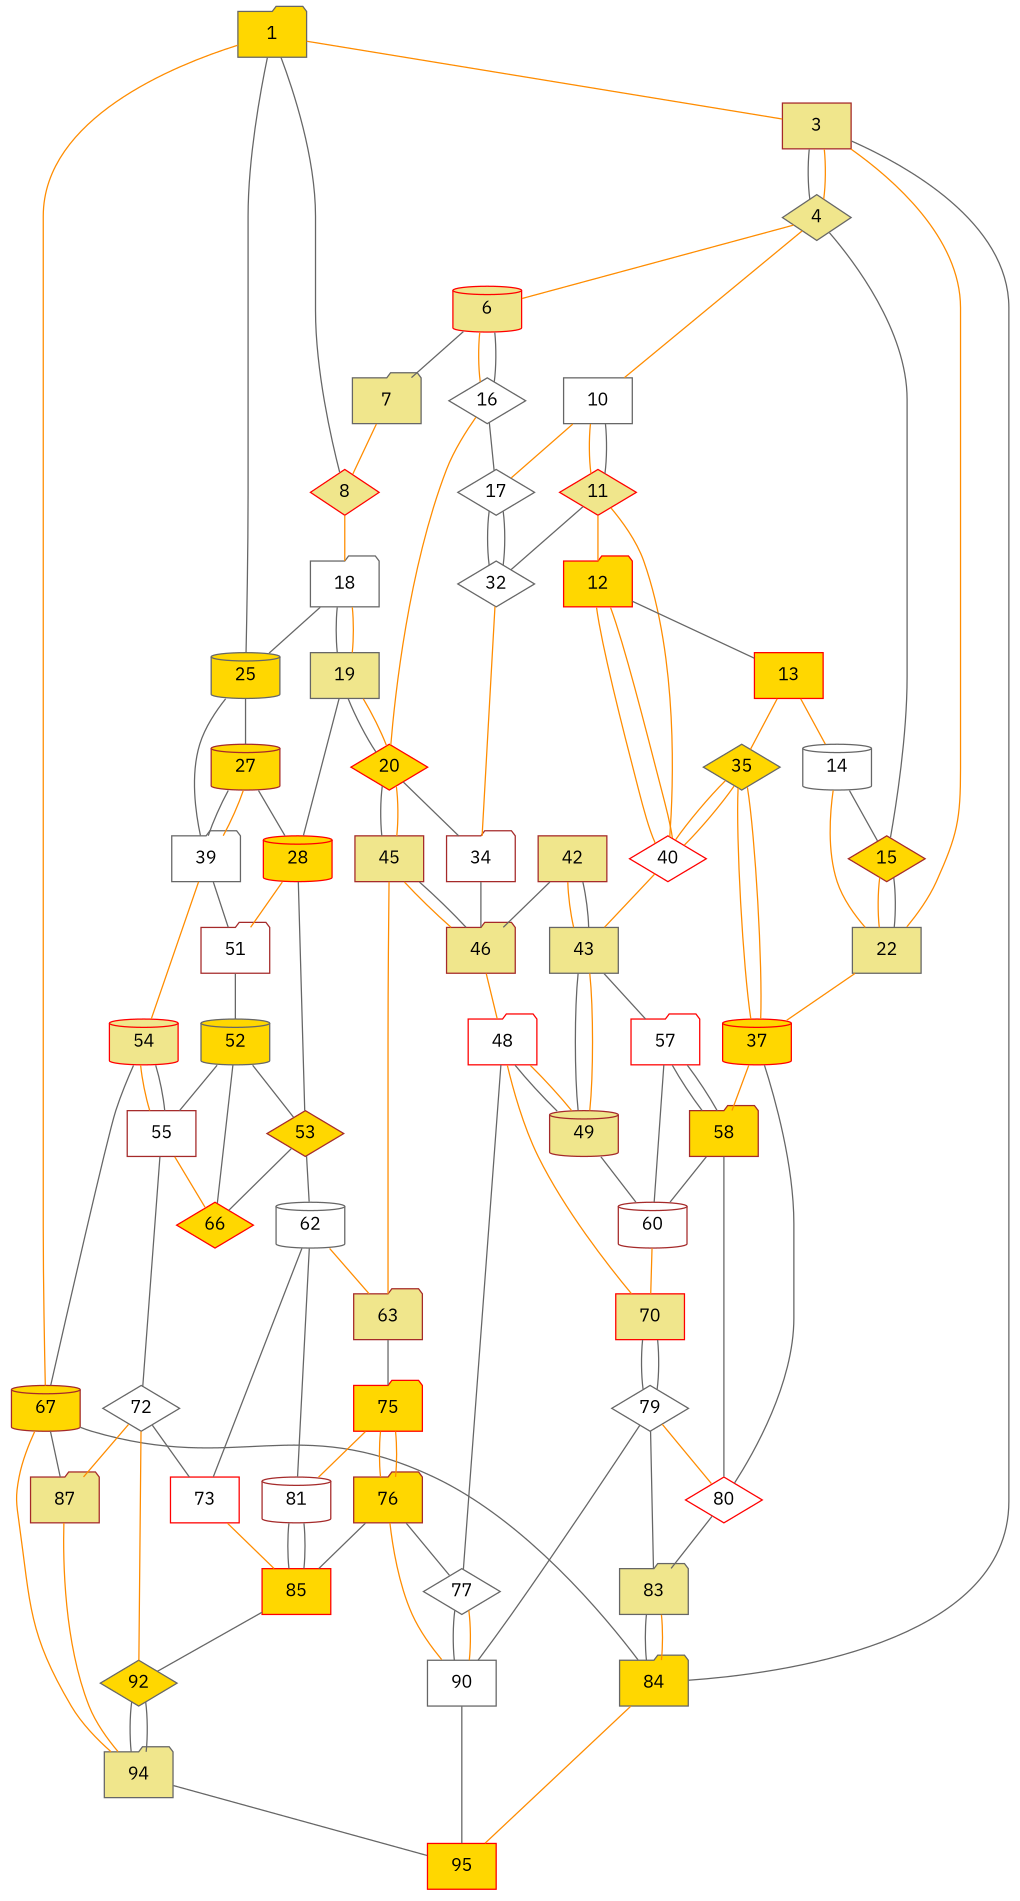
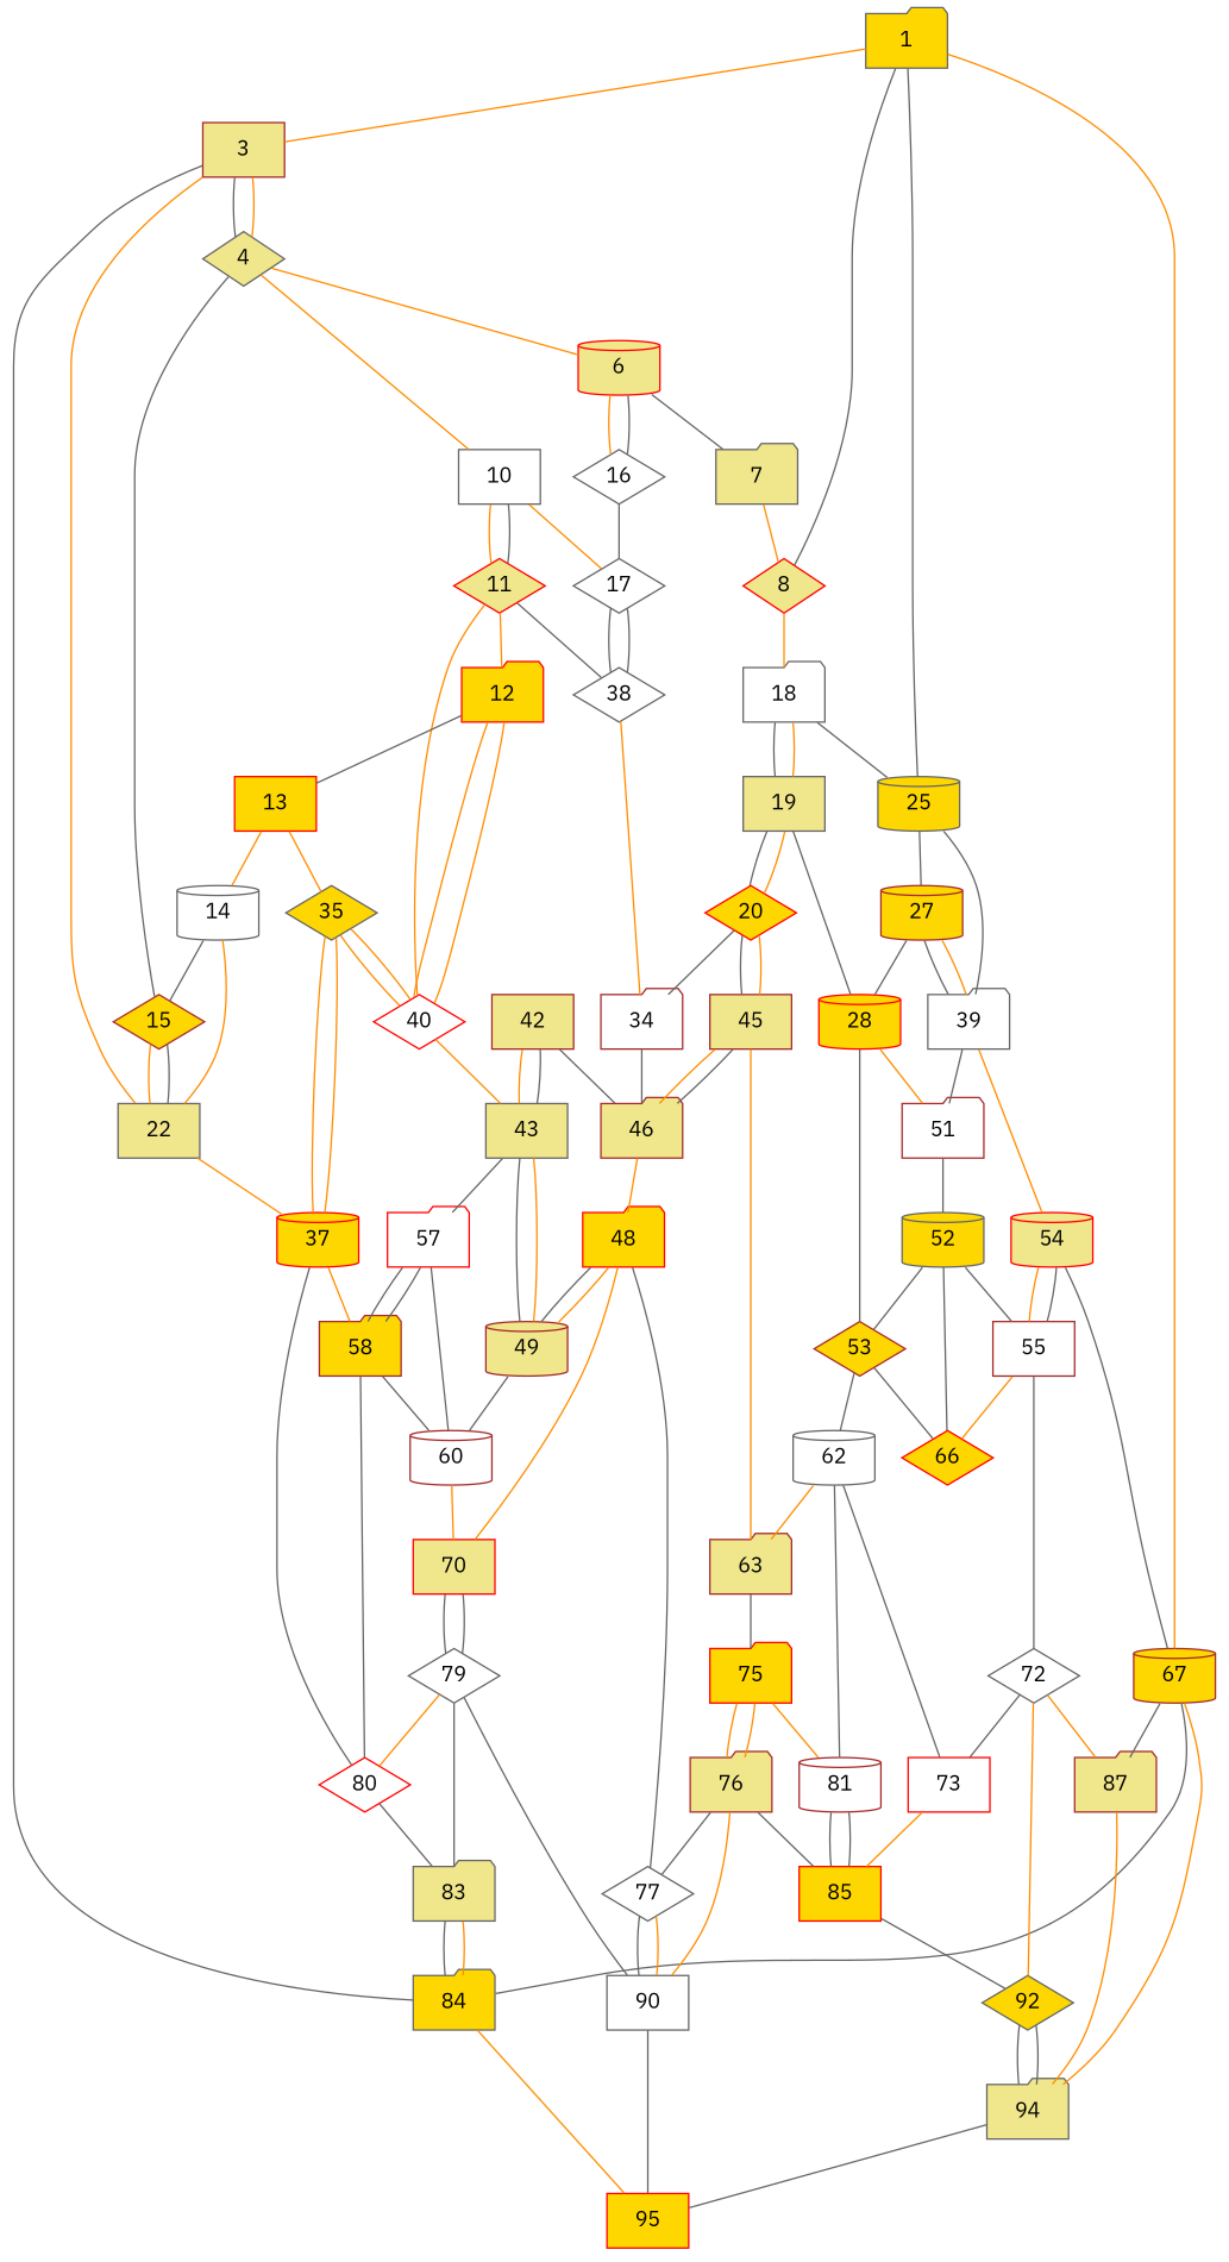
  graph {
    fontname="IBM Plex Sans"
    node [color=gray40 fillcolor=gold fontname="IBM Plex Sans" shape=folder style=filled]
    edge [color=gray40 fontname="IBM Plex Sans"]
    1 [super="+2"]
    3 [color=brown fillcolor=khaki shape=box]
    8 [color=red fillcolor=khaki shape=diamond super="+9"]
    25 [shape=cylinder super="+26"]
    67 [color=brown shape=cylinder super="+68"]
    4 [fillcolor=khaki shape=diamond super="+5"]
    22 [fillcolor=khaki shape=box super="+23"]
    84 [super="+98"]
    18 [fillcolor=white super="+24"]
    27 [color=brown shape=cylinder]
    39 [fillcolor=white super="+50"]
    87 [color=brown fillcolor=khaki]
    94 [fillcolor=khaki super="+97"]
    6 [color=red fillcolor=khaki shape=cylinder]
    10 [fillcolor=white shape=box]
    15 [color=brown shape=diamond]
    37 [color=red shape=cylinder super="+38"]
    95 [color=red shape=box]
    7 [fillcolor=khaki]
    16 [fillcolor=white shape=diamond]
    11 [color=red fillcolor=khaki shape=diamond super="+33"]
    17 [fillcolor=white shape=diamond]
    20 [color=red shape=diamond super="+21"]
    19 [fillcolor=khaki shape=box]
    12 [color=red]
-   32 [fillcolor=white shape=diamond super="+35"]
+   32 [fillcolor=white shape=diamond super="+35" label=38]
    40 [color=red fillcolor=white shape=diamond super="+41"]
    13 [color=red shape=box super="+31"]
    34 [color=brown fillcolor=white]
    43 [fillcolor=khaki shape=box super="+44"]
    14 [fillcolor=white shape=cylinder super="+30"]
    n32 [label=35 shape=diamond]
    45 [color=brown fillcolor=khaki shape=box]
    28 [color=red shape=cylinder super="+29"]
    51 [color=brown fillcolor=white]
    53 [color=brown shape=diamond super="+61"]
    46 [color=brown fillcolor=khaki super="+47"]
    63 [color=brown fillcolor=khaki super="+64"]
    58 [color=brown super="+59"]
    80 [color=red fillcolor=white shape=diamond super="+82"]
    54 [color=red fillcolor=khaki shape=cylinder]
    52 [shape=cylinder super="+56"]
    66 [color=red shape=diamond]
    62 [fillcolor=white shape=cylinder super="+74"]
    42 [color=brown fillcolor=khaki shape=box]
-   48 [color=red fillcolor=white super="+69"]
+   48 [color=red super="+69"]
    60 [color=brown fillcolor=white shape=cylinder super="+65"]
    83 [fillcolor=khaki super="+96"]
    55 [color=brown fillcolor=white shape=box super="+71"]
    49 [color=brown fillcolor=khaki shape=cylinder]
    57 [color=red fillcolor=white]
    75 [color=red super="+78"]
    70 [color=red fillcolor=khaki shape=box]
    77 [fillcolor=white shape=diamond]
    79 [fillcolor=white shape=diamond super="+91"]
    90 [fillcolor=white shape=box super="+93"]
    72 [fillcolor=white shape=diamond super="+88"]
    73 [color=red fillcolor=white shape=box]
    81 [color=brown fillcolor=white shape=cylinder]
    92 [shape=diamond]
    85 [color=red shape=box super="+89"]
-   76 [color=brown super="+86"]
+   76 [color=brown fillcolor=khaki super="+86"]
    1 -- 3 [color=darkorange]
    1 -- 8
    1 -- 25
    1 -- 67 [color=darkorange]
    3 -- 4
    3 -- 4 [color=darkorange]
    3 -- 22 [color=darkorange]
    3 -- 84
    8 -- 18 [color=darkorange weight=2]
    25 -- 27
    25 -- 39
    67 -- 84
    67 -- 87
    67 -- 94 [color=darkorange]
    4 -- 6 [color=darkorange]
    4 -- 10 [color=darkorange]
    4 -- 15
    22 -- 37 [color=darkorange]
    84 -- 95 [color=darkorange]
    18 -- 25
    18 -- 19
    18 -- 19 [color=darkorange]
    27 -- 39
    27 -- 39 [color=darkorange]
    27 -- 28
    39 -- 51
    39 -- 54 [color=darkorange]
    87 -- 94 [color=darkorange]
    94 -- 95
    6 -- 7
    6 -- 16 [color=darkorange]
    6 -- 16
    10 -- 11 [color=darkorange]
    10 -- 11
    10 -- 17 [color=darkorange]
    15 -- 22 [color=darkorange]
    15 -- 22
    37 -- 58 [color=darkorange]
    37 -- 80
    7 -- 8 [color=darkorange]
    16 -- 17
-   16 -- 20 [color=darkorange]
    11 -- 12 [color=darkorange]
    11 -- 32
    11 -- 40 [color=darkorange]
    17 -- 32
    17 -- 32
    20 -- 34
    20 -- 45
    20 -- 45 [color=darkorange]
    19 -- 20
    19 -- 20 [color=darkorange]
    19 -- 28
    12 -- 40 [color=darkorange]
    12 -- 40 [color=darkorange]
    12 -- 13
    32 -- 34 [color=darkorange]
    40 -- 43 [color=darkorange]
    13 -- 14 [color=darkorange weight=2]
    13 -- n32 [color=darkorange]
    34 -- 46
    43 -- 49
    43 -- 49 [color=darkorange]
    43 -- 57
    14 -- 22 [color=darkorange]
    14 -- 15
    n32 -- 37 [color=darkorange]
    n32 -- 37 [color=darkorange]
    n32 -- 40 [color=darkorange]
    n32 -- 40 [color=darkorange]
    45 -- 46 [color=darkorange]
    45 -- 46
    45 -- 63 [color=darkorange]
    28 -- 51 [color=darkorange]
    28 -- 53
    51 -- 52
    53 -- 66
    53 -- 62
    46 -- 48 [color=darkorange]
    63 -- 75 [weight=2]
    58 -- 80
    58 -- 60
    80 -- 83
    54 -- 67
    54 -- 55 [color=darkorange]
    54 -- 55
    52 -- 53
    52 -- 66
    52 -- 55
    62 -- 63 [color=darkorange]
    62 -- 73
    62 -- 81
    42 -- 43 [color=darkorange]
    42 -- 43
    42 -- 46
    48 -- 49
    48 -- 49 [color=darkorange]
    48 -- 70 [color=darkorange]
    48 -- 77
    60 -- 70 [color=darkorange]
    83 -- 84 [weight=2]
    83 -- 84 [color=darkorange]
    55 -- 66 [color=darkorange]
    55 -- 72
    49 -- 60
    57 -- 58
    57 -- 58
    57 -- 60
    75 -- 81 [color=darkorange]
    75 -- 76 [color=darkorange]
    75 -- 76 [color=darkorange]
    70 -- 79
    70 -- 79
    77 -- 90
    77 -- 90 [color=darkorange]
    79 -- 80 [color=darkorange]
    79 -- 83
    79 -- 90
    90 -- 95
    72 -- 87 [color=darkorange]
    72 -- 73
    72 -- 92 [color=darkorange]
    73 -- 85 [color=darkorange]
    81 -- 85
    81 -- 85
    92 -- 94
    92 -- 94
    85 -- 92
    76 -- 77
    76 -- 90 [color=darkorange]
    76 -- 85
  }
